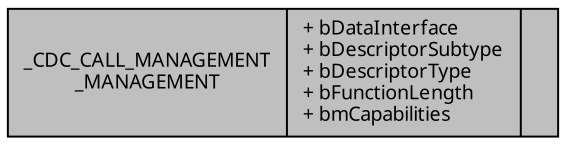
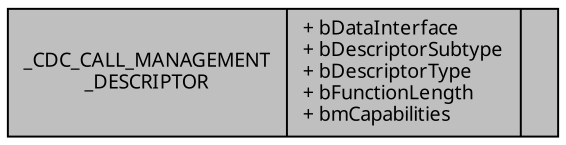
  digraph {
    rankdir=LR
    fontname="Noto Sans"
-   n1 [color=black fillcolor=grey75 fontcolor=black fontname="Noto Sans" fontsize=10 height=0.2 label="{_CDC_CALL_MANAGEMENT\l_MANAGEMENT\n|+ bDataInterface\l+ bDescriptorSubtype\l+ bDescriptorType\l+ bFunctionLength\l+ bmCapabilities\l|}" shape=record style=filled width=0.4]
+   n1 [color=black fillcolor=grey75 fontcolor=black fontname="Noto Sans" fontsize=10 height=0.2 label="{_CDC_CALL_MANAGEMENT\l_DESCRIPTOR\n|+ bDataInterface\l+ bDescriptorSubtype\l+ bDescriptorType\l+ bFunctionLength\l+ bmCapabilities\l|}" shape=record style=filled width=0.4]
  }
